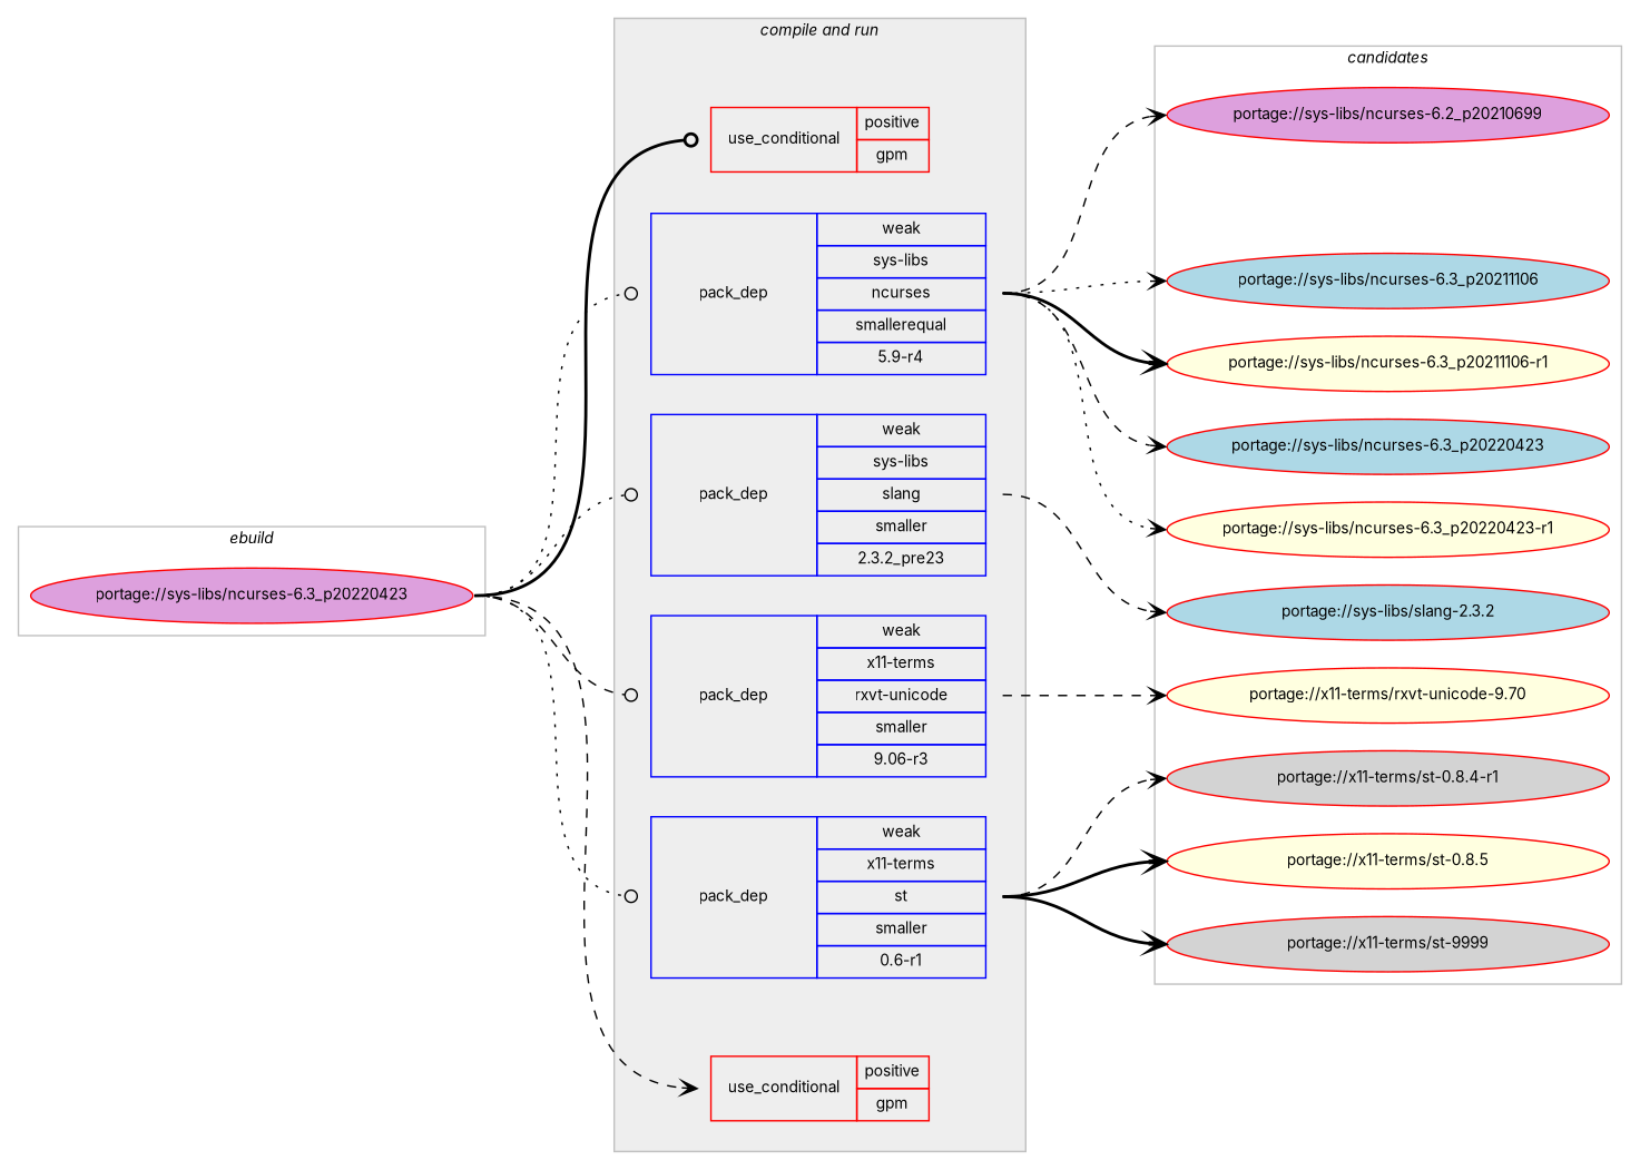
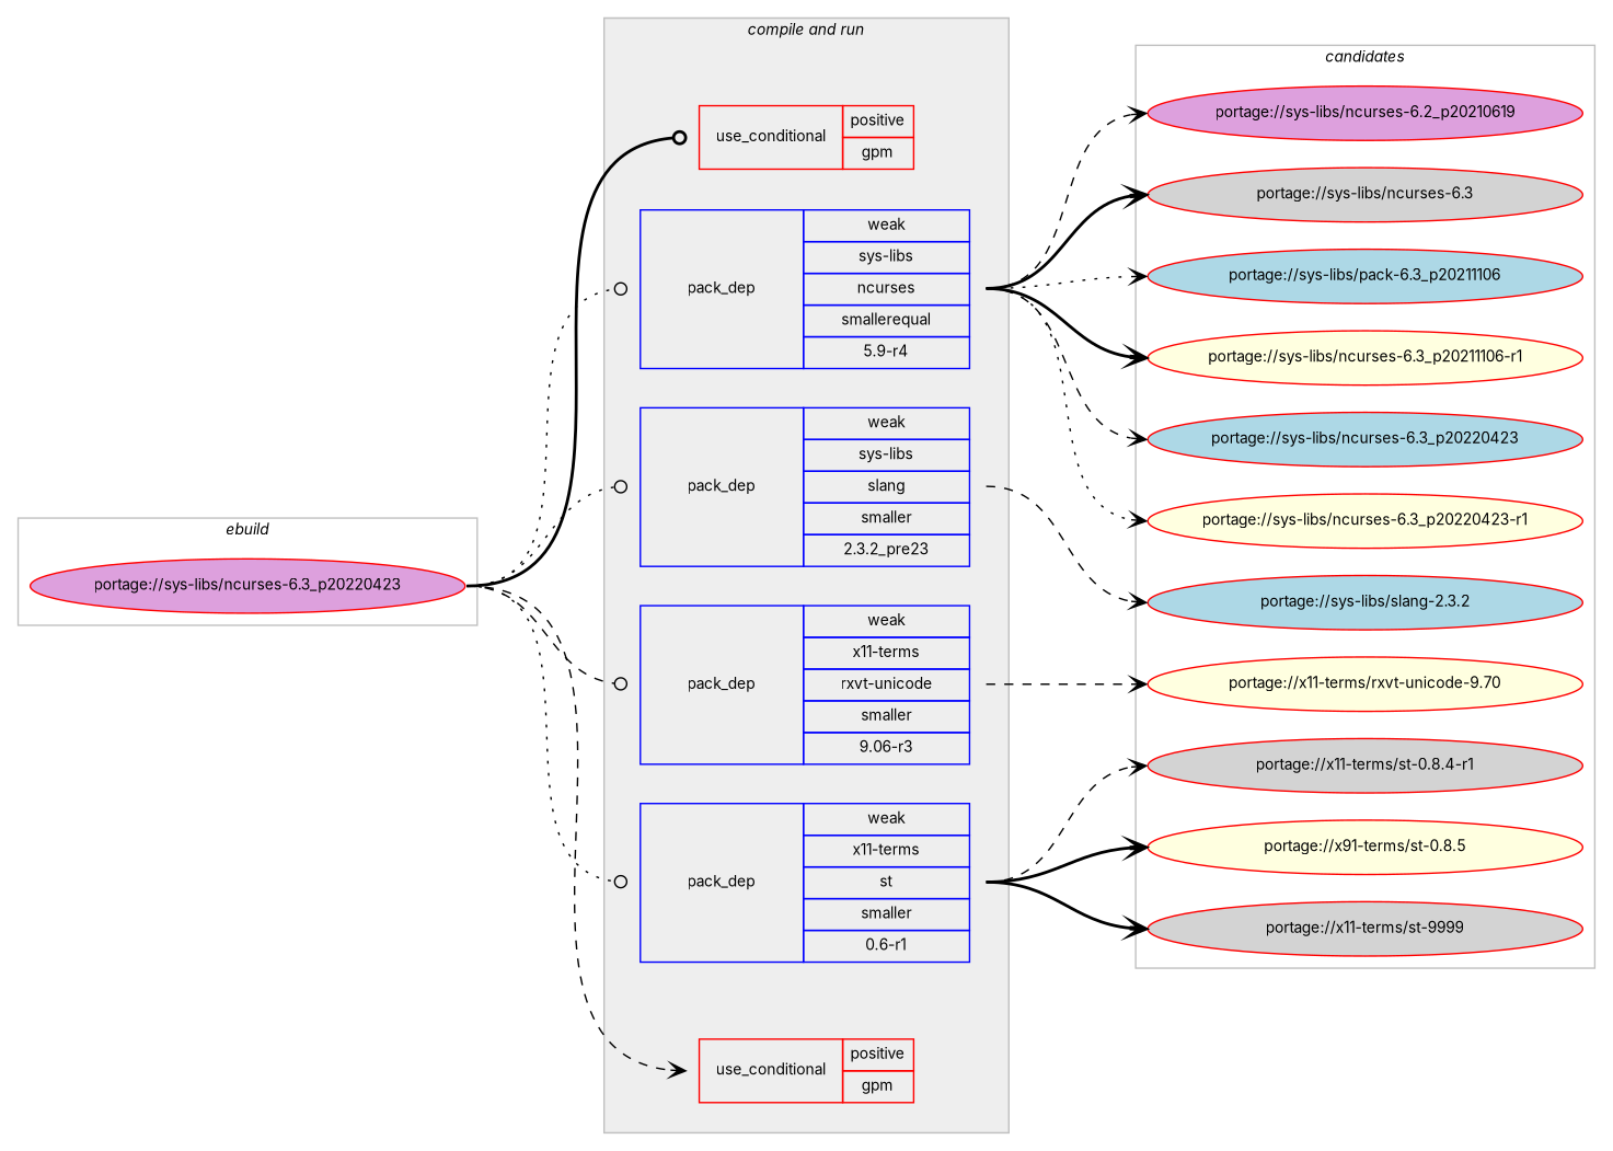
  digraph {
    compound=true
    concentrate=true
    fontname=Inter
    fontsize=10
    newrank=true
    rankdir=LR
    ranksep=1.5
    node [color=red fontname=Inter fontsize=10 style=filled]
    edge [arrowhead=vee fontname=Inter headport=w style=dashed tailport=e weight=100]
    n1 [fillcolor=plum label="portage://sys-libs/ncurses-6.3_p20220423" width=4]
    n2 [label=<<TABLE BORDER="0" CELLBORDER="1" CELLSPACING="0" CELLPADDING="4"><TR><TD ROWSPAN="3" CELLPADDING="10">use_conditional</TD></TR><TR><TD>positive</TD></TR><TR><TD>gpm</TD></TR></TABLE>> shape=none style=""]
    n3 [label=<<TABLE BORDER="0" CELLBORDER="1" CELLSPACING="0" CELLPADDING="4"><TR><TD ROWSPAN="3" CELLPADDING="10">use_conditional</TD></TR><TR><TD>positive</TD></TR><TR><TD>gpm</TD></TR></TABLE>> shape=none style=""]
    n4 [color=blue label=<<TABLE BORDER="0" CELLBORDER="1" CELLSPACING="0" CELLPADDING="4" WIDTH="220"><TR><TD ROWSPAN="6" CELLPADDING="30">pack_dep</TD></TR><TR><TD WIDTH="110">weak</TD></TR><TR><TD>sys-libs</TD></TR><TR><TD>ncurses</TD></TR><TR><TD>smallerequal</TD></TR><TR><TD>5.9-r4</TD></TR></TABLE>> shape=none style=""]
    n5 [color=blue label=<<TABLE BORDER="0" CELLBORDER="1" CELLSPACING="0" CELLPADDING="4" WIDTH="220"><TR><TD ROWSPAN="6" CELLPADDING="30">pack_dep</TD></TR><TR><TD WIDTH="110">weak</TD></TR><TR><TD>sys-libs</TD></TR><TR><TD>slang</TD></TR><TR><TD>smaller</TD></TR><TR><TD>2.3.2_pre23</TD></TR></TABLE>> shape=none style=""]
    n6 [color=blue label=<<TABLE BORDER="0" CELLBORDER="1" CELLSPACING="0" CELLPADDING="4" WIDTH="220"><TR><TD ROWSPAN="6" CELLPADDING="30">pack_dep</TD></TR><TR><TD WIDTH="110">weak</TD></TR><TR><TD>x11-terms</TD></TR><TR><TD>rxvt-unicode</TD></TR><TR><TD>smaller</TD></TR><TR><TD>9.06-r3</TD></TR></TABLE>> shape=none style=""]
    n7 [color=blue label=<<TABLE BORDER="0" CELLBORDER="1" CELLSPACING="0" CELLPADDING="4" WIDTH="220"><TR><TD ROWSPAN="6" CELLPADDING="30">pack_dep</TD></TR><TR><TD WIDTH="110">weak</TD></TR><TR><TD>x11-terms</TD></TR><TR><TD>st</TD></TR><TR><TD>smaller</TD></TR><TR><TD>0.6-r1</TD></TR></TABLE>> shape=none style=""]
-   n8 [fillcolor=plum label="portage://sys-libs/ncurses-6.2_p20210699" width=4]
-   n10 [fillcolor=lightblue label="portage://sys-libs/ncurses-6.3_p20211106" width=4]
+   n8 [fillcolor=plum label="portage://sys-libs/ncurses-6.2_p20210619" width=4]
+   n9 [fillcolor=lightgrey label="portage://sys-libs/ncurses-6.3" width=4]
+   n10 [fillcolor=lightblue label="portage://sys-libs/pack-6.3_p20211106" width=4]
    n11 [fillcolor=lightyellow label="portage://sys-libs/ncurses-6.3_p20211106-r1" width=4]
    n12 [fillcolor=lightblue label="portage://sys-libs/ncurses-6.3_p20220423" width=4]
    n13 [fillcolor=lightyellow label="portage://sys-libs/ncurses-6.3_p20220423-r1" width=4]
    n14 [fillcolor=lightblue label="portage://sys-libs/slang-2.3.2" width=4]
    n15 [fillcolor=lightyellow label="portage://x11-terms/rxvt-unicode-9.70" width=4]
    n16 [fillcolor=lightgrey label="portage://x11-terms/st-0.8.4-r1" width=4]
-   n17 [fillcolor=lightyellow label="portage://x11-terms/st-0.8.5" width=4]
+   n17 [fillcolor=lightyellow label="portage://x91-terms/st-0.8.5" width=4]
    n18 [fillcolor=lightgrey label="portage://x11-terms/st-9999" width=4]
    subgraph cluster_1 {
      color=gray
      label=<<i>ebuild</i>>
      rank=same
      n1
    }
    subgraph cluster_2 {
      color=gray
      label=<<i>dependencies</i>>
      subgraph cluster_3 {
        color=gray
        fillcolor="#eeeeee"
        label=<<i>run</i>>
        style=filled
        subgraph sub_4 {
          color=gray
          fillcolor="#eeeeee"
          label=<<i>run</i>>
          style=filled
          n3
        }
        subgraph sub_5 {
          color=gray
          fillcolor="#eeeeee"
          label=<<i>run</i>>
          style=filled
          n4
        }
        subgraph sub_6 {
          color=gray
          fillcolor="#eeeeee"
          label=<<i>run</i>>
          style=filled
          n5
        }
        subgraph sub_7 {
          color=gray
          fillcolor="#eeeeee"
          label=<<i>run</i>>
          style=filled
          n6
        }
        subgraph sub_8 {
          color=gray
          fillcolor="#eeeeee"
          label=<<i>run</i>>
          style=filled
          n7
        }
      }
      subgraph cluster_9 {
        color=gray
        fillcolor="#eeeeee"
        label=<<i>compile</i>>
        style=filled
        subgraph sub_10 {
          color=gray
          fillcolor="#eeeeee"
          label=<<i>compile</i>>
          style=filled
          n2
        }
      }
      subgraph cluster_11 {
        color=gray
        fillcolor="#eeeeee"
        label=<<i>compile and run</i>>
        style=filled
      }
    }
    subgraph cluster_12 {
      color=gray
      label=<<i>candidates</i>>
      rank=same
      subgraph sub_13 {
        color=black
        label=<<i>candidates</i>>
        nodesep=1
        rank=same
        n8
+       n9
        n10
        n11
        n12
        n13
      }
      subgraph sub_14 {
        color=black
        label=<<i>candidates</i>>
        nodesep=1
        rank=same
        n14
      }
      subgraph sub_15 {
        color=black
        label=<<i>candidates</i>>
        nodesep=1
        rank=same
        n15
      }
      subgraph sub_16 {
        color=black
        label=<<i>candidates</i>>
        nodesep=1
        rank=same
        n16
        n17
        n18
      }
    }
    n1 -> n2 [weight=20]
    n1 -> n3 [arrowhead=odot style=bold weight=20]
    n1 -> n4 [arrowhead=odot style=dotted weight=20]
    n1 -> n5 [arrowhead=odot style=dotted weight=20]
    n1 -> n6 [arrowhead=odot weight=20]
    n1 -> n7 [arrowhead=odot style=dotted weight=20]
    n4 -> n8
+   n4 -> n9 [style=bold]
    n4 -> n10 [style=dotted]
    n4 -> n11 [style=bold]
    n4 -> n12
    n4 -> n13 [style=dotted]
    n5 -> n14
    n6 -> n15
    n7 -> n16
    n7 -> n17 [style=bold]
    n7 -> n18 [style=bold]
  }
